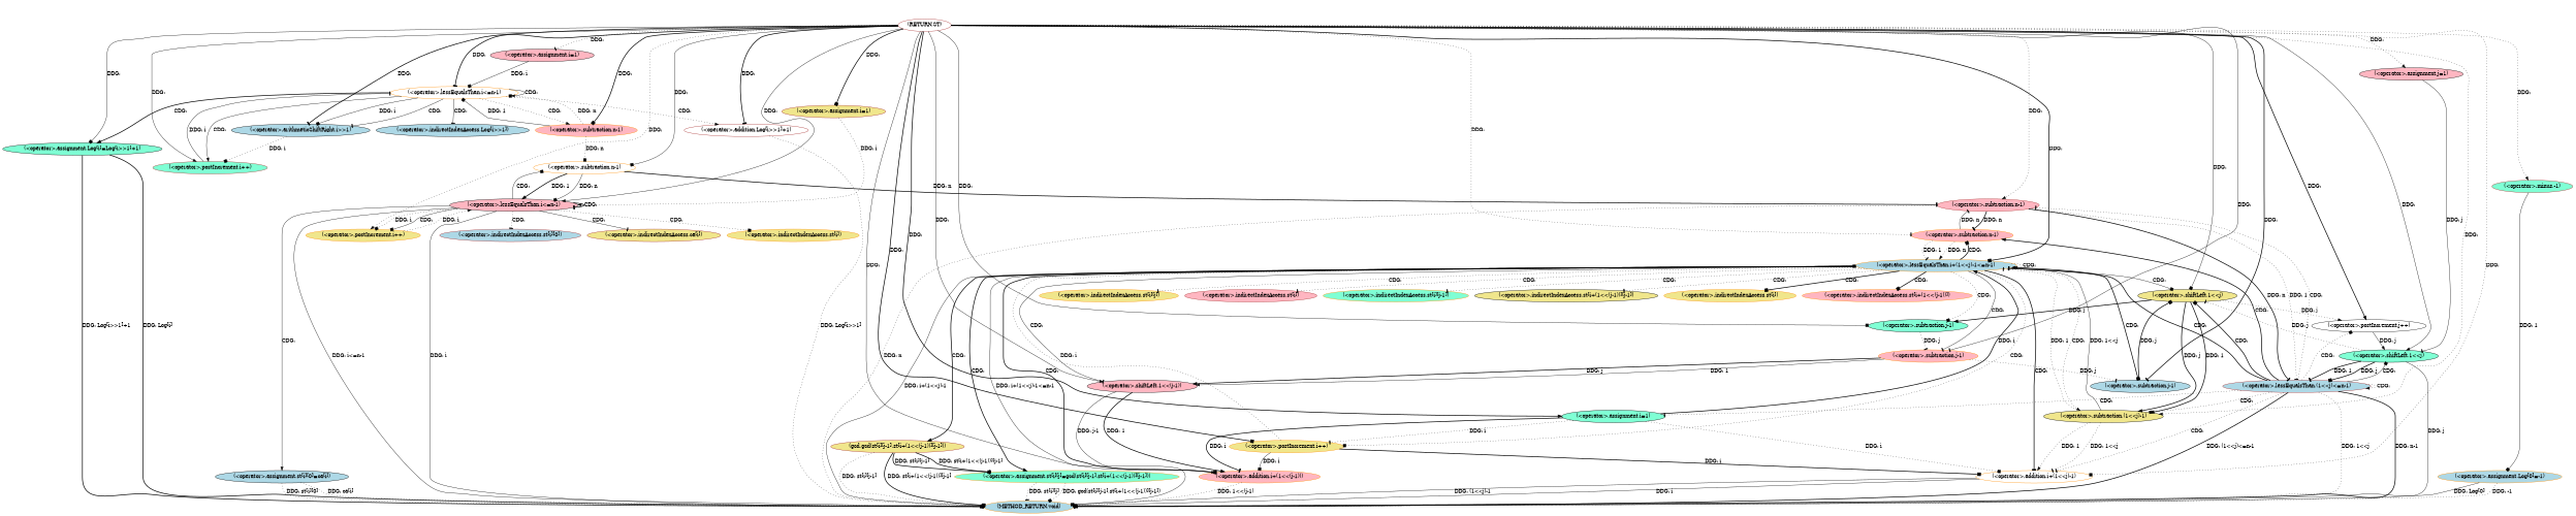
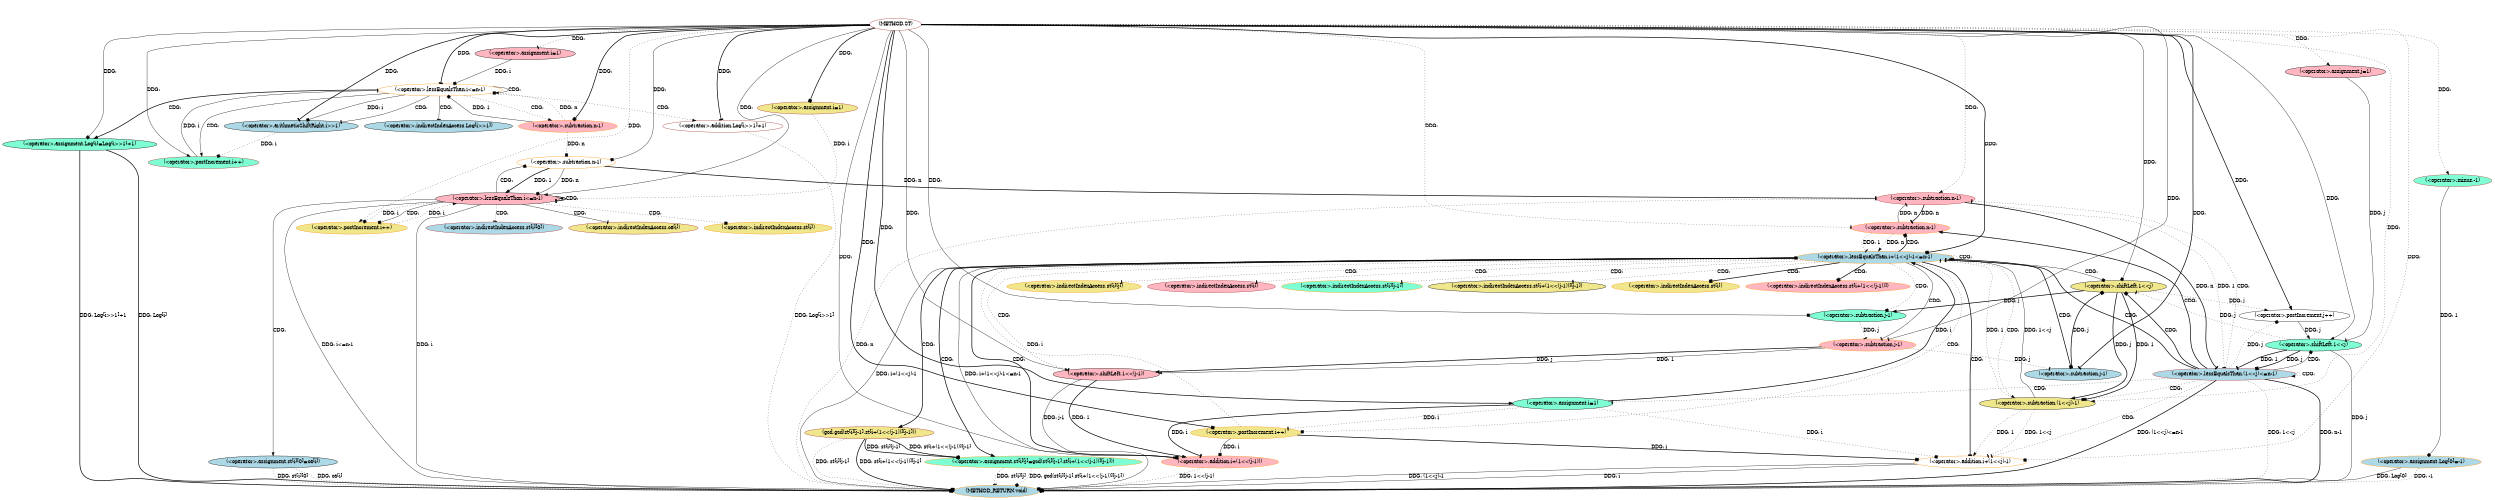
  digraph {
    node [color=darkorange fillcolor=lightpink style=filled]
    edge [arrowhead=tee style=dotted]
-   n1 [color=brown fillcolor=white label="(RETURN,ST)"]
+   n1 [color=brown fillcolor=white label="(METHOD,ST)"]
    n2 [color=black label="(<operator>.assignment,i=1)"]
    n3 [fillcolor=white label="(<operator>.lessEqualsThan,i<=n-1)"]
    n4 [color=brown fillcolor=aquamarine label="(<operator>.postIncrement,i++)"]
    n5 [color=black fillcolor=aquamarine label="(<operator>.assignment,Log[i]=Log[i>>1]+1)"]
    n6 [color=brown fillcolor=khaki label="(<operator>.assignment,i=1)"]
    n7 [color=black label="(<operator>.lessEqualsThan,i<=n-1)"]
    n8 [fillcolor=khaki label="(<operator>.postIncrement,i++)"]
    n9 [color=black label="(<operator>.assignment,j=1)"]
    n10 [color=black fillcolor=white label="(<operator>.postIncrement,j++)"]
    n11 [color=brown fillcolor=aquamarine label="(<operator>.minus,-1)"]
    n12 [label="(<operator>.subtraction,n-1)"]
    n13 [color=brown fillcolor=white label="(<operator>.addition,Log[i>>1]+1)"]
    n14 [fillcolor=white label="(<operator>.subtraction,n-1)"]
    n15 [color=black fillcolor=aquamarine label="(<operator>.shiftLeft,1<<j)"]
    n16 [color=brown label="(<operator>.subtraction,n-1)"]
    n17 [color=black fillcolor=aquamarine label="(<operator>.assignment,i=1)"]
    n18 [fillcolor=lightblue label="(<operator>.lessEqualsThan,i+(1<<j)-1<=n-1)"]
    n19 [fillcolor=khaki label="(<operator>.postIncrement,i++)"]
    n20 [color=black fillcolor=lightblue label="(<operator>.arithmeticShiftRight,i>>1)"]
    n21 [fillcolor=white label="(<operator>.addition,i+(1<<j)-1)"]
    n22 [label="(<operator>.subtraction,n-1)"]
    n23 [color=black fillcolor=khaki label="(<operator>.subtraction,(1<<j)-1)"]
    n24 [color=black fillcolor=khaki label="(<operator>.shiftLeft,1<<j)"]
    n25 [color=black fillcolor=aquamarine label="(<operator>.subtraction,j-1)"]
    n26 [color=black fillcolor=lightblue label="(<operator>.subtraction,j-1)"]
    n27 [label="(<operator>.addition,i+(1<<(j-1)))"]
    n28 [color=black label="(<operator>.shiftLeft,1<<(j-1))"]
    n29 [label="(<operator>.subtraction,j-1)"]
    n30 [color=black fillcolor=lightblue label="(<operator>.indirectIndexAccess,Log[i>>1])"]
    n31 [fillcolor=lightblue label="(METHOD_RETURN,void)"]
    n32 [color=black fillcolor=lightblue label="(<operator>.assignment,st[i][0]=ca[i])"]
    n33 [color=brown fillcolor=lightblue label="(<operator>.indirectIndexAccess,st[i][0])"]
    n34 [color=brown fillcolor=khaki label="(<operator>.indirectIndexAccess,ca[i])"]
    n35 [fillcolor=khaki label="(<operator>.indirectIndexAccess,st[i])"]
    n36 [fillcolor=lightblue label="(<operator>.assignment,Log[0]=-1)"]
    n37 [color=brown fillcolor=lightblue label="(<operator>.lessEqualsThan,(1<<j)<=n-1)"]
    n38 [fillcolor=aquamarine label="(<operator>.assignment,st[i][j]=gcd(st[i][j-1],st[i+(1<<(j-1))][j-1]))"]
    n39 [color=brown fillcolor=khaki label="(gcd,gcd(st[i][j-1],st[i+(1<<(j-1))][j-1]))"]
    n40 [fillcolor=khaki label="(<operator>.indirectIndexAccess,st[i][j])"]
    n41 [color=brown label="(<operator>.indirectIndexAccess,st[i])"]
    n42 [fillcolor=aquamarine label="(<operator>.indirectIndexAccess,st[i][j-1])"]
    n43 [color=black fillcolor=khaki label="(<operator>.indirectIndexAccess,st[i+(1<<(j-1))][j-1])"]
    n44 [fillcolor=khaki label="(<operator>.indirectIndexAccess,st[i])"]
    n45 [label="(<operator>.indirectIndexAccess,st[i+(1<<(j-1))])"]
    n1 -> n2 [label="DDG: "]
    n1 -> n3 [label="DDG: " style=bold]
    n1 -> n4 [arrowhead=normal label="DDG: " style=solid]
    n1 -> n5 [arrowhead=box label="DDG: " style=solid]
    n1 -> n6 [arrowhead=box label="DDG: " style=bold]
    n1 -> n7 [arrowhead=normal label="DDG: " style=solid]
    n1 -> n8 [arrowhead=normal label="DDG: "]
    n1 -> n9 [arrowhead=normal label="DDG: "]
    n1 -> n10 [arrowhead=normal label="DDG: " style=bold]
    n1 -> n11 [arrowhead=normal label="DDG: "]
    n1 -> n12 [arrowhead=box label="DDG: " style=bold]
    n1 -> n13 [label="DDG: " style=bold]
    n1 -> n14 [arrowhead=box label="DDG: " style=solid]
    n1 -> n15 [arrowhead=normal label="DDG: " style=solid]
    n1 -> n16 [arrowhead=normal label="DDG: "]
    n1 -> n17 [arrowhead=normal label="DDG: " style=bold]
    n1 -> n18 [arrowhead=box label="DDG: " style=bold]
    n1 -> n19 [arrowhead=box label="DDG: " style=bold]
    n1 -> n20 [label="DDG: " style=bold]
    n1 -> n21 [arrowhead=box label="DDG: "]
    n1 -> n22 [label="DDG: "]
    n1 -> n23 [arrowhead=normal label="DDG: "]
    n1 -> n24 [arrowhead=box label="DDG: " style=solid]
    n1 -> n25 [arrowhead=box label="DDG: " style=solid]
    n1 -> n26 [label="DDG: " style=bold]
    n1 -> n27 [arrowhead=normal label="DDG: " style=solid]
    n1 -> n28 [arrowhead=normal label="DDG: " style=solid]
    n1 -> n29 [label="DDG: " style=solid]
    n2 -> n3 [arrowhead=box label="DDG: i" style=solid]
    n3 -> n3 [arrowhead=box label="CDG: " style=solid]
    n3 -> n4 [arrowhead=normal label="CDG: " style=solid]
    n3 -> n5 [arrowhead=normal label="CDG: " style=bold]
    n3 -> n12 [arrowhead=normal label="CDG: "]
    n3 -> n13 [arrowhead=normal label="CDG: "]
    n3 -> n20 [arrowhead=box label="DDG: i" style=solid]
    n3 -> n20 [label="CDG: " style=solid]
    n3 -> n30 [label="CDG: " style=solid]
    n4 -> n3 [label="DDG: i" style=solid]
    n5 -> n31 [arrowhead=normal label="DDG: Log[i]" style=bold]
    n5 -> n31 [arrowhead=normal label="DDG: Log[i>>1]+1" style=bold]
    n6 -> n7 [arrowhead=normal label="DDG: i"]
    n7 -> n7 [label="CDG: " style=bold]
    n7 -> n8 [arrowhead=box label="DDG: i"]
    n7 -> n8 [arrowhead=box label="CDG: " style=solid]
    n7 -> n14 [arrowhead=box label="CDG: " style=solid]
    n7 -> n31 [label="DDG: i" style=solid]
    n7 -> n31 [arrowhead=normal label="DDG: i<=n-1" style=solid]
    n7 -> n32 [arrowhead=normal label="CDG: " style=solid]
    n7 -> n33 [label="CDG: "]
    n7 -> n34 [label="CDG: " style=solid]
    n7 -> n35 [arrowhead=box label="CDG: "]
    n8 -> n7 [arrowhead=normal label="DDG: i"]
    n9 -> n15 [label="DDG: j" style=solid]
    n10 -> n15 [arrowhead=normal label="DDG: j" style=solid]
    n11 -> n36 [arrowhead=box label="DDG: 1" style=solid]
    n12 -> n3 [arrowhead=normal label="DDG: n"]
    n12 -> n3 [arrowhead=box label="DDG: 1" style=solid]
    n12 -> n14 [arrowhead=box label="DDG: n"]
    n13 -> n31 [arrowhead=box label="DDG: Log[i>>1]"]
    n14 -> n7 [arrowhead=normal label="DDG: 1" style=bold]
    n14 -> n7 [arrowhead=box label="DDG: n" style=solid]
    n14 -> n16 [label="DDG: n" style=bold]
    n15 -> n24 [label="DDG: j"]
    n15 -> n31 [arrowhead=normal label="DDG: j" style=solid]
    n15 -> n37 [label="DDG: 1" style=bold]
    n15 -> n37 [arrowhead=box label="DDG: j" style=bold]
    n16 -> n22 [label="DDG: n" style=bold]
    n16 -> n31 [label="DDG: n"]
    n16 -> n37 [label="DDG: n" style=bold]
    n16 -> n37 [label="DDG: 1"]
    n17 -> n18 [arrowhead=normal label="DDG: i" style=bold]
    n17 -> n19 [label="DDG: i"]
    n17 -> n21 [arrowhead=box label="DDG: i"]
    n17 -> n27 [label="DDG: i" style=bold]
    n18 -> n18 [arrowhead=normal label="CDG: "]
    n18 -> n19 [arrowhead=box label="CDG: "]
    n18 -> n21 [label="CDG: " style=bold]
    n18 -> n22 [arrowhead=box label="CDG: " style=bold]
    n18 -> n23 [arrowhead=normal label="CDG: "]
    n18 -> n24 [arrowhead=box label="CDG: " style=solid]
    n18 -> n25 [arrowhead=box label="CDG: "]
    n18 -> n26 [arrowhead=box label="CDG: " style=bold]
    n18 -> n27 [arrowhead=box label="CDG: " style=bold]
-   n18 -> n28 [label="CDG: " style=solid]
+   n18 -> n28 [label="CDG: "]
    n18 -> n29 [label="CDG: " style=solid]
    n18 -> n31 [arrowhead=box label="DDG: i+(1<<j)-1" style=solid]
    n18 -> n31 [arrowhead=box label="DDG: i+(1<<j)-1<=n-1" style=solid]
    n18 -> n38 [arrowhead=normal label="CDG: " style=bold]
    n18 -> n39 [arrowhead=normal label="CDG: " style=bold]
    n18 -> n40 [label="CDG: "]
    n18 -> n41 [label="CDG: "]
    n18 -> n42 [label="CDG: "]
    n18 -> n43 [label="CDG: "]
    n18 -> n44 [arrowhead=box label="CDG: " style=bold]
    n18 -> n45 [arrowhead=box label="CDG: " style=bold]
    n19 -> n18 [arrowhead=box label="DDG: i"]
    n19 -> n21 [arrowhead=box label="DDG: i" style=bold]
    n19 -> n27 [arrowhead=box label="DDG: i" style=solid]
    n20 -> n4 [arrowhead=box label="DDG: i"]
    n21 -> n31 [label="DDG: i" style=solid]
    n21 -> n31 [arrowhead=normal label="DDG: (1<<j)-1" style=solid]
    n22 -> n16 [label="DDG: n" style=solid]
    n22 -> n18 [label="DDG: 1"]
    n22 -> n18 [arrowhead=normal label="DDG: n"]
    n23 -> n18 [arrowhead=normal label="DDG: 1<<j" style=solid]
    n23 -> n18 [label="DDG: 1"]
    n23 -> n21 [label="DDG: 1<<j"]
    n23 -> n21 [arrowhead=normal label="DDG: 1"]
    n24 -> n10 [arrowhead=normal label="DDG: j"]
    n24 -> n23 [arrowhead=normal label="DDG: j" style=bold]
    n24 -> n23 [arrowhead=normal label="DDG: 1" style=bold]
    n24 -> n25 [arrowhead=normal label="DDG: j" style=bold]
    n25 -> n29 [label="DDG: j"]
    n26 -> n24 [arrowhead=box label="DDG: j" style=bold]
    n27 -> n31 [arrowhead=normal label="DDG: 1<<(j-1)"]
    n28 -> n27 [label="DDG: j-1" style=solid]
    n28 -> n27 [arrowhead=normal label="DDG: 1" style=bold]
    n29 -> n26 [label="DDG: j"]
    n29 -> n28 [arrowhead=normal label="DDG: j" style=bold]
    n29 -> n28 [arrowhead=normal label="DDG: 1" style=solid]
    n32 -> n31 [arrowhead=box label="DDG: st[i][0]"]
    n32 -> n31 [arrowhead=box label="DDG: ca[i]"]
    n36 -> n31 [arrowhead=normal label="DDG: Log[0]" style=solid]
    n36 -> n31 [arrowhead=box label="DDG: -1"]
-   n37 -> n10 [arrowhead=box label="CDG: "]
+   n37 -> n10 [arrowhead=box label="DDG: j"]
    n37 -> n15 [arrowhead=box label="CDG: " style=solid]
    n37 -> n16 [label="CDG: "]
    n37 -> n17 [label="CDG: "]
    n37 -> n18 [label="CDG: " style=bold]
    n37 -> n21 [label="CDG: "]
    n37 -> n22 [arrowhead=normal label="CDG: " style=bold]
    n37 -> n23 [arrowhead=box label="CDG: "]
    n37 -> n24 [arrowhead=box label="CDG: " style=bold]
    n37 -> n31 [label="DDG: 1<<j"]
    n37 -> n31 [label="DDG: n-1" style=bold]
    n37 -> n31 [arrowhead=normal label="DDG: (1<<j)<=n-1" style=bold]
    n37 -> n37 [arrowhead=normal label="CDG: "]
    n38 -> n31 [label="DDG: st[i][j]"]
    n38 -> n31 [arrowhead=box label="DDG: gcd(st[i][j-1],st[i+(1<<(j-1))][j-1])"]
    n39 -> n31 [label="DDG: st[i][j-1]"]
    n39 -> n31 [arrowhead=box label="DDG: st[i+(1<<(j-1))][j-1]" style=bold]
    n39 -> n38 [label="DDG: st[i+(1<<(j-1))][j-1]" style=bold]
    n39 -> n38 [arrowhead=box label="DDG: st[i][j-1]" style=bold]
  }
